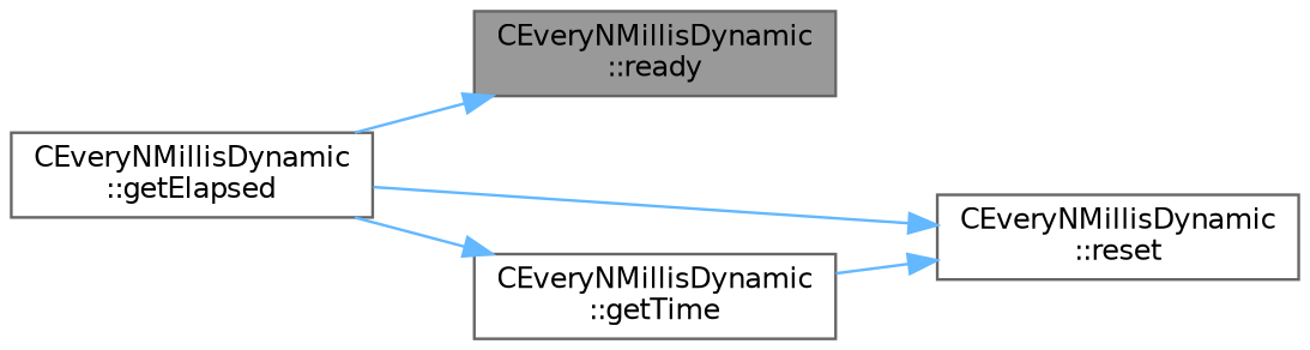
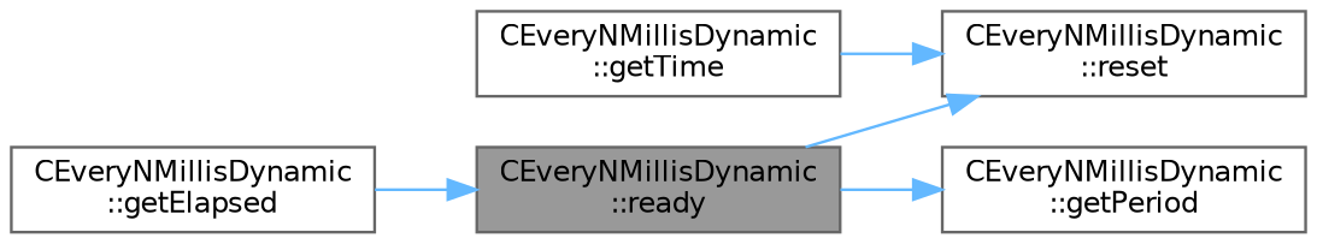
  digraph {
    rankdir=LR
    node [color=grey40 fillcolor=white fontname=Helvetica fontsize=10 shape=box style=filled]
    edge [color=steelblue1 fontname=Helvetica fontsize=10 labelfontname=Helvetica labelfontsize=10 style=solid]
    n1 [color=gray40 fillcolor=grey60 fontcolor=black height=0.2 label="CEveryNMillisDynamic\l::ready" width=0.4]
+   n2 [height=0.2 label="CEveryNMillisDynamic\l::getPeriod" width=0.4]
    n3 [height=0.2 label="CEveryNMillisDynamic\l::reset" width=0.4]
    n4 [height=0.2 label="CEveryNMillisDynamic\l::getElapsed" width=0.4]
    n5 [height=0.2 label="CEveryNMillisDynamic\l::getTime" width=0.4]
-   n4 -> n3
+   n1 -> n2
+   n1 -> n3
    n4 -> n1
-   n4 -> n5
    n5 -> n3
  }
